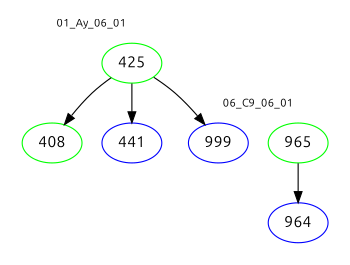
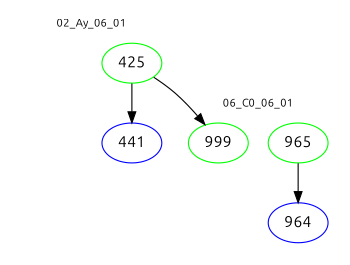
  digraph {
    fontname=Ubuntu
    node [color=green fontname=Ubuntu]
    edge [color=black fontname=Ubuntu]
    n1 [label=425]
-   n2 [label=408]
    n3 [color=blue label=441]
    n4 [label=965]
    n5 [color=blue label=964]
-   n6 [color=blue label=999]
+   n6 [label=999]
    subgraph cluster_1 {
      color=white
      fontsize=10
-     label="01_Ay_06_01"
+     label="02_Ay_06_01"
      n1
-     n2
      n3
    }
    subgraph cluster_2 {
      color=white
      fontsize=10
-     label="06_C9_06_01"
+     label="06_C0_06_01"
      n4
      n5
      n6
    }
-   n1 -> n2
    n1 -> n3
    n1 -> n6
    n4 -> n5
  }
